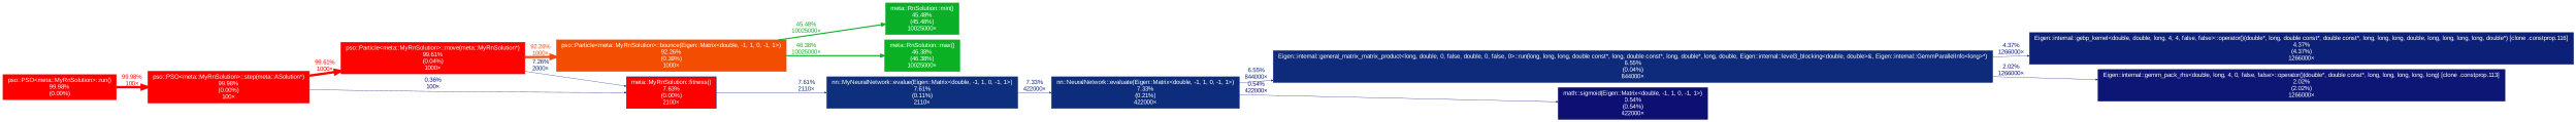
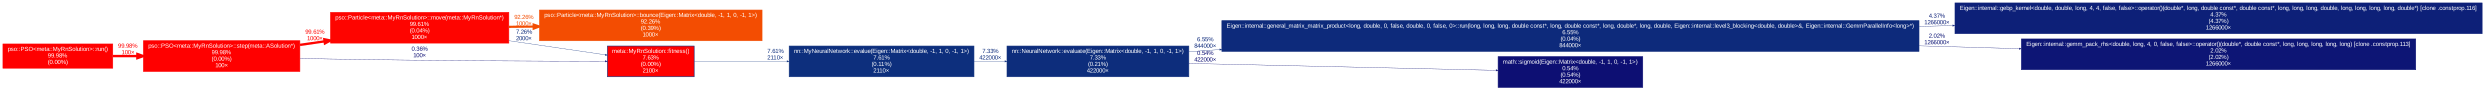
  digraph {
    fontname=Arial
    nodesep=0.125
    rankdir=LR
    ranksep=0.25
    node [color="#ff0000" fontcolor="#ffffff" fontname=Arial fontsize=10.00 shape=box style=filled]
    edge [arrowsize=0.35 color="#0d2d7c" fontcolor="#0d2d7c" fontname=Arial fontsize=10.00 labeldistance=0.50 penwidth=0.50]
    n1 [height=0 label="pso::PSO<meta::MyRnSolution>::run()\n99.98%\n(0.00%)" width=0]
    n2 [height=0 label="pso::PSO<meta::MyRnSolution>::step(meta::ASolution*)\n99.98%\n(0.00%)\n100×" width=0]
    n3 [color="#fe0400" height=0 label="pso::Particle<meta::MyRnSolution>::move(meta::MyRnSolution*)\n99.61%\n(0.04%)\n1000×" width=0]
    n4 [color="#0d2f7d" fillcolor="#ff0000" height=0 label="meta::MyRnSolution::fitness()\n7.63%\n(0.00%)\n2100×" width=0]
    n5 [color="#f34d02" height=0 label="pso::Particle<meta::MyRnSolution>::bounce(Eigen::Matrix<double, -1, 1, 0, -1, 1>)\n92.26%\n(0.39%)\n1000×" width=0]
    n6 [color="#0d2f7d" height=0 label="nn::MyNeuralNetwork::evalue(Eigen::Matrix<double, -1, 1, 0, -1, 1>)\n7.61%\n(0.11%)\n2110×" width=0]
-   n7 [color="#0ab122" height=0 label="meta::RnSolution::max()\n46.38%\n(46.38%)\n10025000×" width=0]
-   n8 [color="#0aaf28" height=0 label="meta::RnSolution::min()\n45.48%\n(45.48%)\n10025000×" width=0]
    n9 [color="#0d2d7c" height=0 label="nn::NeuralNetwork::evaluate(Eigen::Matrix<double, -1, 1, 0, -1, 1>)\n7.33%\n(0.21%)\n422000×" width=0]
    n10 [color="#0d2a7b" height=0 label="Eigen::internal::general_matrix_matrix_product<long, double, 0, false, double, 0, false, 0>::run(long, long, long, double const*, long, double const*, long, double*, long, double, Eigen::internal::level3_blocking<double, double>&, Eigen::internal::GemmParallelInfo<long>*)\n6.55%\n(0.04%)\n844000×" width=0]
    n11 [color="#0d0f73" height=0 label="math::sigmoid(Eigen::Matrix<double, -1, 1, 0, -1, 1>)\n0.54%\n(0.54%)\n422000×" width=0]
    n12 [color="#0d2078" height=0 label="Eigen::internal::gebp_kernel<double, double, long, 4, 4, false, false>::operator()(double*, long, double const*, double const*, long, long, long, double, long, long, long, long, double*) [clone .constprop.116]\n4.37%\n(4.37%)\n1266000×" width=0]
    n13 [color="#0d1575" height=0 label="Eigen::internal::gemm_pack_rhs<double, long, 4, 0, false, false>::operator()(double*, double const*, long, long, long, long, long) [clone .constprop.113]\n2.02%\n(2.02%)\n1266000×" width=0]
    n1 -> n2 [arrowsize=1.00 color="#ff0000" fontcolor="#ff0000" label="99.98%\n100×" labeldistance=4.00 penwidth=4.00]
    n2 -> n3 [arrowsize=1.00 color="#fe0400" fontcolor="#fe0400" label="99.61%\n1000×" labeldistance=3.98 penwidth=3.98]
    n2 -> n4 [color="#0d0e73" fontcolor="#0d0e73" label="0.36%\n100×"]
    n3 -> n4 [label="7.26%\n2000×"]
    n3 -> n5 [arrowsize=0.96 color="#f34d02" fontcolor="#f34d02" label="92.26%\n1000×" labeldistance=3.69 penwidth=3.69]
    n4 -> n6 [color="#0d2f7d" fontcolor="#0d2f7d" label="7.61%\n2110×"]
-   n5 -> n7 [arrowsize=0.68 color="#0ab122" fontcolor="#0ab122" label="46.38%\n10025000×" labeldistance=1.86 penwidth=1.86]
-   n5 -> n8 [arrowsize=0.67 color="#0aaf28" fontcolor="#0aaf28" label="45.48%\n10025000×" labeldistance=1.82 penwidth=1.82]
    n6 -> n9 [label="7.33%\n422000×"]
    n9 -> n10 [color="#0d2a7b" fontcolor="#0d2a7b" label="6.55%\n844000×"]
    n9 -> n11 [color="#0d0f73" fontcolor="#0d0f73" label="0.54%\n422000×"]
    n10 -> n12 [color="#0d2078" fontcolor="#0d2078" label="4.37%\n1266000×"]
    n10 -> n13 [color="#0d1575" fontcolor="#0d1575" label="2.02%\n1266000×"]
  }
